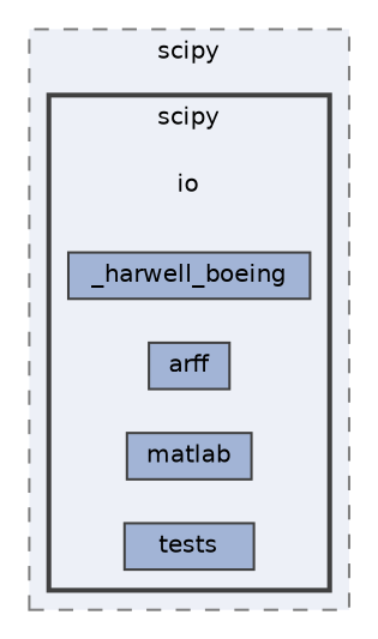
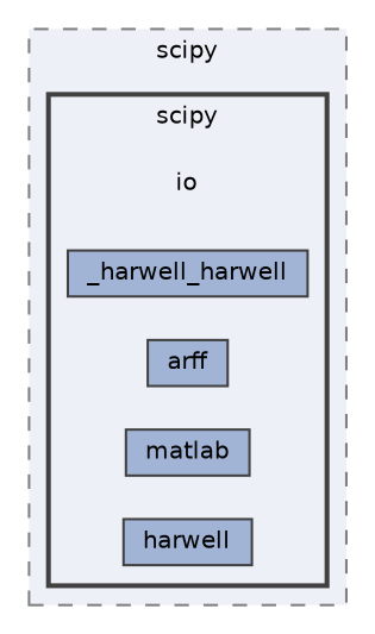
  digraph {
    compound=true
    rankdir=LR
    node [fontname=Helvetica fontsize=10 shape=box color=grey25 fillcolor="#a2b4d6" style=filled]
    n1 [height=0.2 label=io shape=plaintext width=0.4 color="" fillcolor="" style=""]
-   n2 [height=0.2 label=_harwell_boeing width=0.4]
+   n2 [height=0.2 label=_harwell_harwell width=0.4]
    n3 [height=0.2 label=arff width=0.4]
    n4 [height=0.2 label=matlab width=0.4]
-   n5 [height=0.2 label=tests width=0.4]
+   n5 [height=0.2 label=harwell width=0.4]
    subgraph cluster_1 {
      bgcolor="#edf0f7"
      fontname=Helvetica
      fontsize=10
      label=scipy
      pencolor=grey50
      style="filled,dashed"
      subgraph cluster_2 {
        bgcolor="#edf0f7"
        fontname=Helvetica
        fontsize=10
        pencolor=grey25
        style="filled,bold"
        n1
        n2
        n3
        n4
        n5
      }
    }
  }
